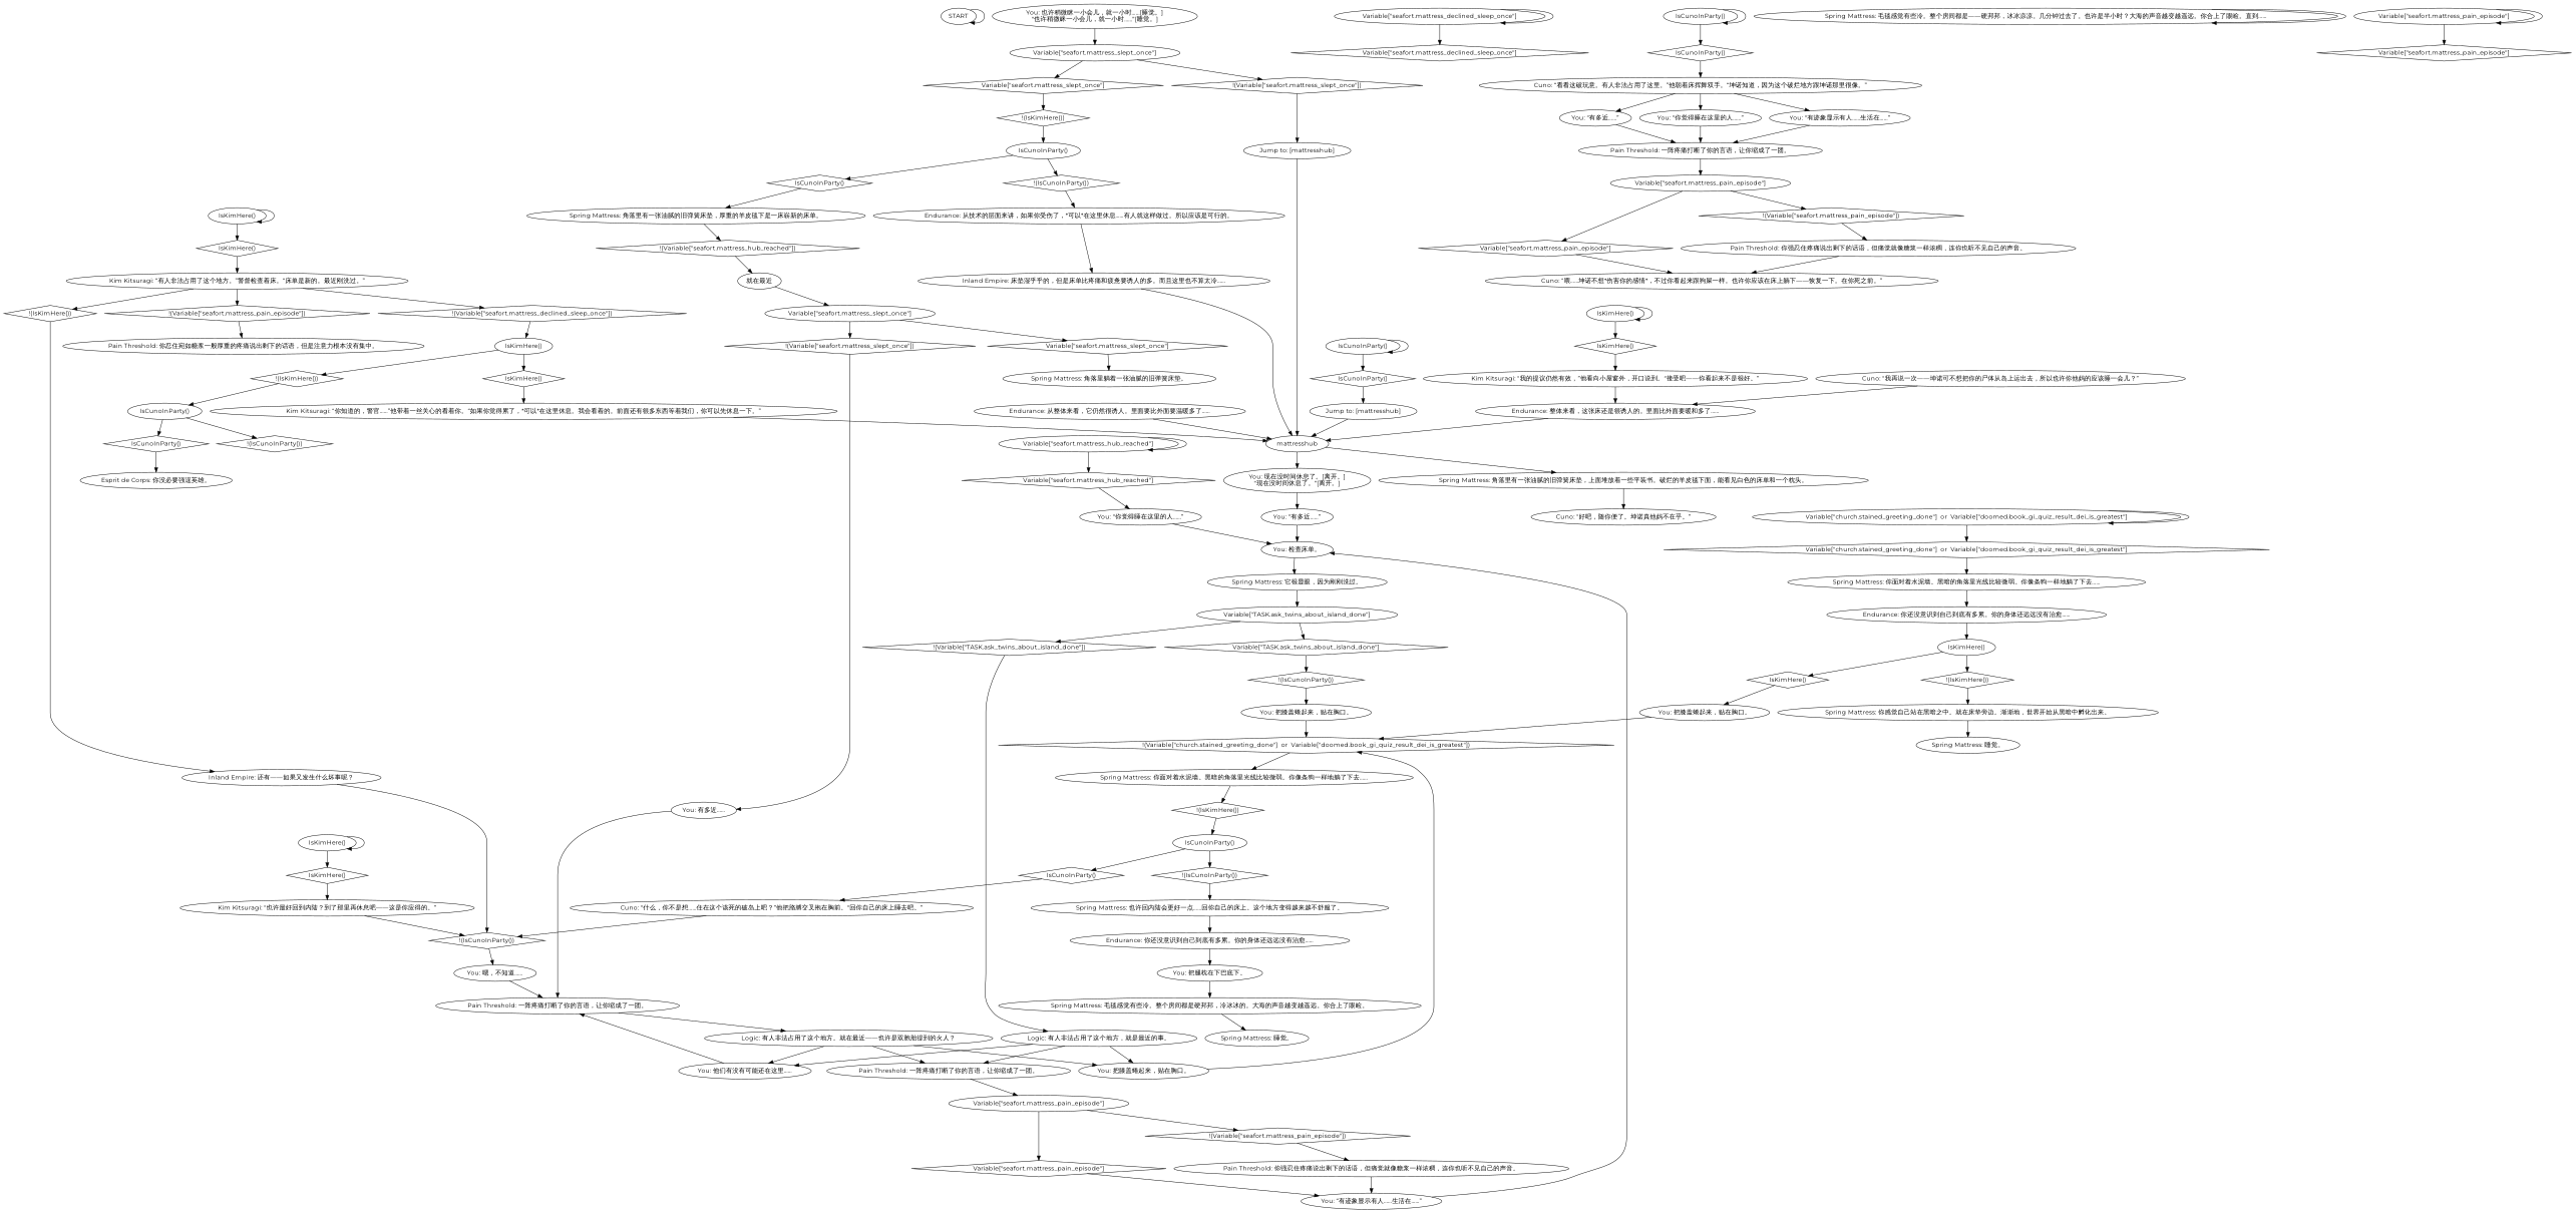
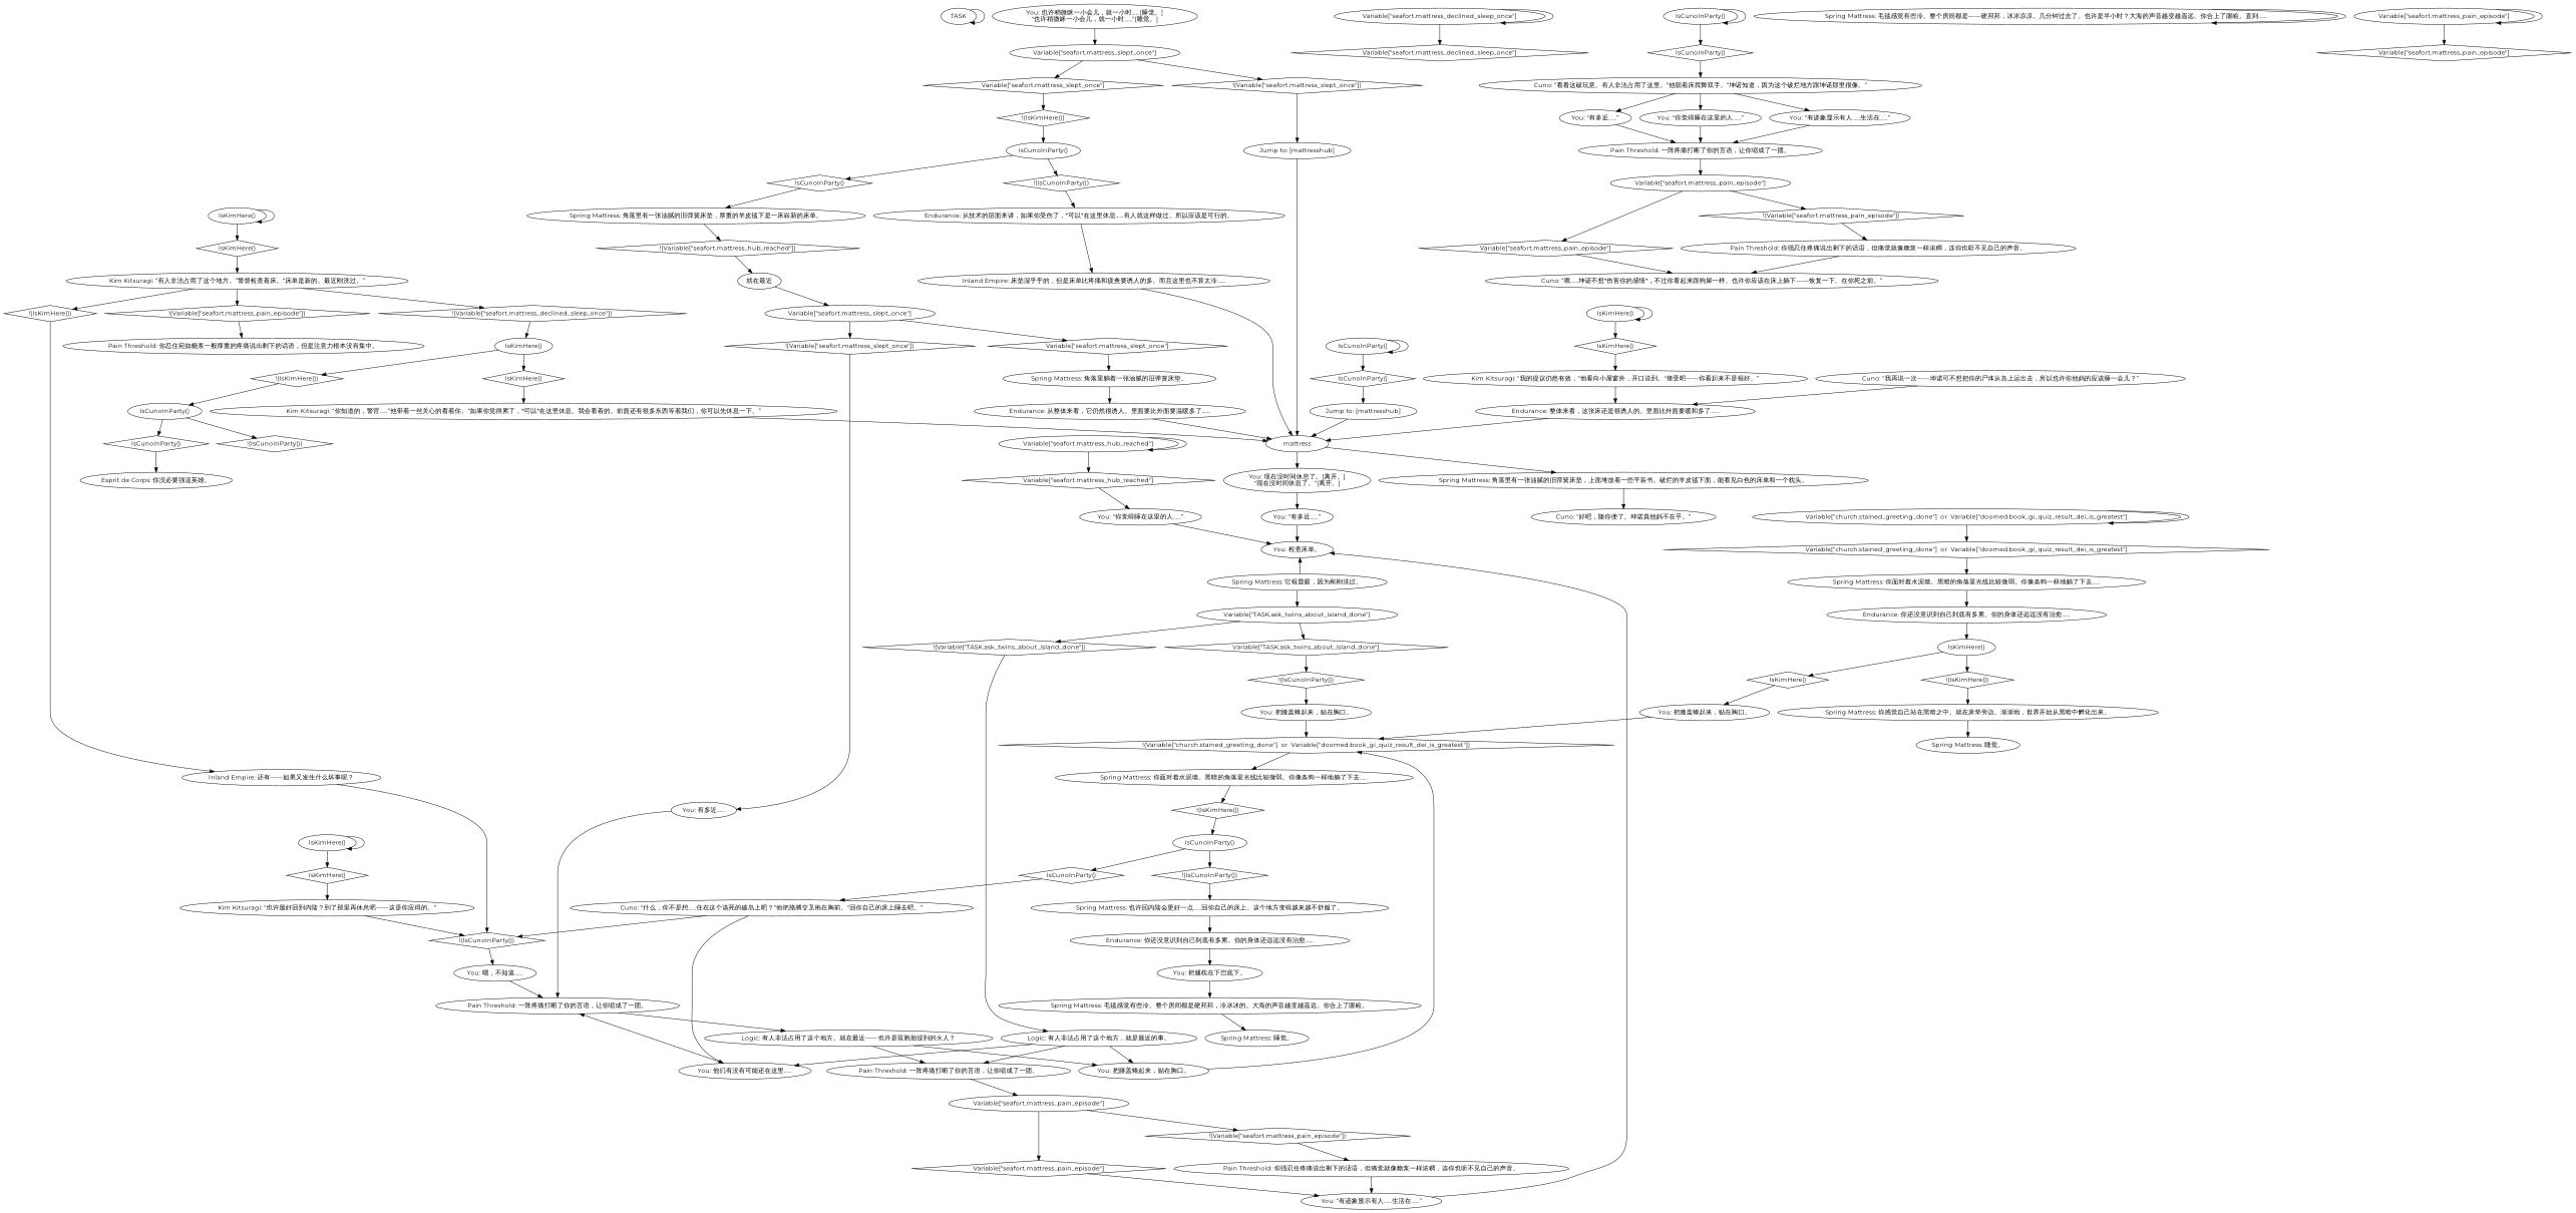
  digraph {
    fontname=Montserrat
    node [fontname=Montserrat]
    edge [fontname=Montserrat]
-   n1 [label=START]
+   n1 [label=TASK]
    n2 [label="就在最近"]
    n3 [label="Variable[\"seafort.mattress_slept_once\"]"]
    n4 [label="Variable[\"seafort.mattress_slept_once\"]" shape=diamond]
    n5 [label="!(Variable[\"seafort.mattress_slept_once\"])" shape=diamond]
    n6 [label="Spring Mattress: 角落里有一张油腻的旧弹簧床垫，上面堆放着一些平装书。破烂的羊皮毯下面，能看见白色的床单和一个枕头。"]
    n7 [label="Cuno: “好吧，随你便了。坤诺真他妈不在乎。”"]
    n8 [label="You: 也许稍微眯一小会儿，就一小时……[睡觉。]\n“也许稍微眯一小会儿，就一小时……”[睡觉。]"]
    n9 [label="Variable[\"seafort.mattress_slept_once\"]"]
    n10 [label="Variable[\"seafort.mattress_slept_once\"]" shape=diamond]
    n11 [label="!(Variable[\"seafort.mattress_slept_once\"])" shape=diamond]
    n12 [label="Esprit de Corps: 你没必要强逞英雄。"]
    n13 [label="IsKimHere()"]
    n14 [label="IsKimHere()" shape=diamond]
    n15 [label="Kim Kitsuragi: “有人非法占用了这个地方。”警督检查着床。“床单是新的。最近刚洗过。”"]
    n16 [label="!(IsKimHere())" shape=diamond]
    n17 [label="!(Variable[\"seafort.mattress_declined_sleep_once\"])" shape=diamond]
    n18 [label="!(Variable[\"seafort.mattress_pain_episode\"])" shape=diamond]
    n19 [label="Inland Empire: 还有——如果又发生什么坏事呢？"]
    n20 [label="!(IsCunoInParty())" shape=diamond]
    n21 [label="You: “有多近……”"]
    n22 [label="You: 检查床单。"]
    n23 [label="Spring Mattress: 它很显眼，因为刚刚洗过。"]
    n24 [label="Variable[\"seafort.mattress_declined_sleep_once\"]"]
    n25 [label="Variable[\"seafort.mattress_declined_sleep_once\"]" shape=diamond]
    n26 [label="IsKimHere()"]
    n27 [label="IsKimHere()" shape=diamond]
    n28 [label="!(IsKimHere())" shape=diamond]
    n29 [label="You: “有迹象显示有人……生活在……”"]
    n30 [label="Kim Kitsuragi: “你知道的，警官……”他带着一丝关心的看着你。“如果你觉得累了，*可以*在这里休息。我会看着的。前面还有很多东西等着我们，你可以先休息一下。”"]
-   n31 [label=mattresshub]
+   n31 [label=mattress]
    n32 [label="You: 现在没时间休息了。[离开。]\n“现在没时间休息了。”[离开。]"]
    n33 [label="Endurance: 从技术的层面来讲，如果你受伤了，*可以*在这里休息……有人就这样做过。所以应该是可行的。"]
    n34 [label="Inland Empire: 床垫湿乎乎的，但是床单比疼痛和疲惫要诱人的多。而且这里也不算太冷……"]
    n35 [label="Endurance: 从整体来看，它仍然很诱人。里面要比外面要温暖多了……"]
    n36 [label="Jump to: [mattresshub]"]
    n37 [label="You: 把膝盖蜷起来，贴在胸口。"]
    n38 [label="!(Variable[\"church.stained_greeting_done\"]  or  Variable[\"doomed.book_gi_quiz_result_dei_is_greatest\"])" shape=diamond]
    n39 [label="Spring Mattress: 你面对着水泥墙。黑暗的角落里光线比较微弱。你像条狗一样地躺了下去……"]
    n40 [label="You: 嗯，不知道……"]
    n41 [label="Pain Threshold: 一阵疼痛打断了你的言语，让你缩成了一团。"]
    n42 [label="Logic: 有人非法占用了这个地方。就在最近——也许是双胞胎提到的火人？"]
    n43 [label="Variable[\"TASK.ask_twins_about_island_done\"]"]
    n44 [label="Pain Threshold: 一阵疼痛打断了你的言语，让你缩成了一团。"]
    n45 [label="Variable[\"seafort.mattress_pain_episode\"]"]
    n46 [label="Variable[\"seafort.mattress_pain_episode\"]" shape=diamond]
    n47 [label="!(Variable[\"seafort.mattress_pain_episode\"])" shape=diamond]
    n48 [label="You: 有多近……"]
    n49 [label="Variable[\"seafort.mattress_hub_reached\"]"]
    n50 [label="Variable[\"seafort.mattress_hub_reached\"]" shape=diamond]
    n51 [label="You: “你觉得睡在这里的人……”"]
    n52 [label="!(Variable[\"seafort.mattress_hub_reached\"])" shape=diamond]
    n53 [label="IsKimHere()"]
    n54 [label="IsKimHere()" shape=diamond]
    n55 [label="Kim Kitsuragi: “我的提议仍然有效，”他看向小屋窗外，开口说到。“接受吧——你看起来不是很好。”"]
    n56 [label="Endurance: 整体来看，这张床还是很诱人的。里面比外面要暖和多了……"]
    n57 [label="!(IsKimHere())" shape=diamond]
    n58 [label="IsCunoInParty()"]
    n59 [label="IsCunoInParty()" shape=diamond]
    n60 [label="!(IsCunoInParty())" shape=diamond]
    n61 [label="IsKimHere()"]
    n62 [label="IsKimHere()" shape=diamond]
    n63 [label="Kim Kitsuragi: “也许最好回到内陆？到了那里再休息吧——这是你应得的。”"]
    n64 [label="!(IsKimHere())" shape=diamond]
    n65 [label="IsCunoInParty()"]
    n66 [label="IsCunoInParty()" shape=diamond]
    n67 [label="!(IsCunoInParty())" shape=diamond]
    n68 [label="Endurance: 你还没意识到自己到底有多累。你的身体还远远没有治愈……"]
    n69 [label="You: 把腿枕在下巴底下。"]
    n70 [label="Spring Mattress: 毛毯感觉有些冷。整个房间都是硬邦邦，冷冰冰的。大海的声音越变越遥远。你合上了眼睑。"]
    n71 [label="IsCunoInParty()"]
    n72 [label="IsCunoInParty()" shape=diamond]
    n73 [label="Cuno: “看看这破玩意。有人非法占用了这里。”他朝着床挥舞双手。“坤诺知道，因为这个破烂地方跟坤诺那里很像。”"]
    n74 [label="You: “有多近……”"]
    n75 [label="You: “你觉得睡在这里的人……”"]
    n76 [label="You: “有迹象显示有人……生活在……”"]
    n77 [label="Jump to: [mattresshub]"]
    n78 [label="Variable[\"church.stained_greeting_done\"]  or  Variable[\"doomed.book_gi_quiz_result_dei_is_greatest\"]"]
    n79 [label="Variable[\"church.stained_greeting_done\"]  or  Variable[\"doomed.book_gi_quiz_result_dei_is_greatest\"]" shape=diamond]
    n80 [label="Spring Mattress: 你面对着水泥墙。黑暗的角落里光线比较微弱。你像条狗一样地躺了下去……"]
    n81 [label="Endurance: 你还没意识到自己到底有多累。你的身体还远远没有治愈……"]
    n82 [label="Spring Mattress: 毛毯感觉有些冷。整个房间都是——硬邦邦，冰冰凉凉。几分钟过去了。也许是半小时？大海的声音越变越遥远。你合上了眼睑。直到……"]
    n83 [label="Spring Mattress: 你感觉自己站在黑暗之中。就在床垫旁边。渐渐地，世界开始从黑暗中孵化出来。"]
    n84 [label="Spring Mattress: 睡觉。"]
    n85 [label="IsCunoInParty()"]
    n86 [label="IsCunoInParty()" shape=diamond]
    n87 [label="!(IsCunoInParty())" shape=diamond]
    n88 [label="You: 把膝盖蜷起来，贴在胸口。"]
    n89 [label="You: 他们有没有可能还在这里……"]
    n90 [label="Variable[\"seafort.mattress_pain_episode\"]"]
    n91 [label="Variable[\"seafort.mattress_pain_episode\"]" shape=diamond]
    n92 [label="Pain Threshold: 你忍住宛如糖浆一般厚重的疼痛说出剩下的话语，但是注意力根本没有集中。"]
    n93 [label="Spring Mattress: 角落里有一张油腻的旧弹簧床垫，厚重的羊皮毯下是一床崭新的床单。"]
    n94 [label="Cuno: “我再说一次——坤诺可不想把你的尸体从岛上运出去，所以也许你他妈的应该睡一会儿？”"]
    n95 [label="Spring Mattress: 睡觉。"]
    n96 [label="Spring Mattress: 角落里躺着一张油腻的旧弹簧床垫。"]
    n97 [label="Cuno: “喂……坤诺不想*伤害你的感情*，不过你看起来跟狗屎一样。也许你应该在床上躺下——恢复一下。在你死之前。”"]
    n98 [label="IsKimHere()"]
    n99 [label="IsKimHere()" shape=diamond]
    n100 [label="!(IsKimHere())" shape=diamond]
    n101 [label="You: 把膝盖蜷起来，贴在胸口。"]
    n102 [label="Variable[\"TASK.ask_twins_about_island_done\"]" shape=diamond]
    n103 [label="!(Variable[\"TASK.ask_twins_about_island_done\"])" shape=diamond]
    n104 [label="Logic: 有人非法占用了这个地方，就是最近的事。"]
    n105 [label="Pain Threshold: 你强忍住疼痛说出剩下的话语，但痛觉就像糖浆一样浓稠，连你也听不见自己的声音。"]
    n106 [label="Cuno: “什么，你不是想……住在这个该死的破岛上吧？”他把胳膊交叉抱在胸前。“回你自己的床上睡去吧。”"]
    n107 [label="Spring Mattress: 也许回内陆会更好一点……回你自己的床上。这个地方变得越来越不舒服了。"]
    n108 [label="Pain Threshold: 一阵疼痛打断了你的言语，让你缩成了一团。"]
    n109 [label="Variable[\"seafort.mattress_pain_episode\"]"]
    n110 [label="Variable[\"seafort.mattress_pain_episode\"]" shape=diamond]
    n111 [label="!(Variable[\"seafort.mattress_pain_episode\"])" shape=diamond]
    n112 [label="Pain Threshold: 你强忍住疼痛说出剩下的话语，但痛觉就像糖浆一样浓稠，连你也听不见自己的声音。"]
    n113 [label="IsCunoInParty()"]
    n114 [label="IsCunoInParty()" shape=diamond]
    n115 [label="!(IsCunoInParty())" shape=diamond]
    n1 -> n1
    n2 -> n3
    n3 -> n4
    n3 -> n5
    n4 -> n96
    n5 -> n48
    n6 -> n7
    n8 -> n9
    n9 -> n10
    n9 -> n11
    n10 -> n57
    n11 -> n77
    n13 -> n13
    n13 -> n14
    n14 -> n15
    n15 -> n16
    n15 -> n17
    n15 -> n18
    n16 -> n19
    n17 -> n26
    n18 -> n92
    n19 -> n20
    n20 -> n40
    n21 -> n22
-   n22 -> n23
+   n23 -> n22
    n23 -> n43
    n24 -> n24
    n24 -> n25
    n26 -> n27
    n26 -> n28
    n27 -> n30
    n28 -> n113
    n29 -> n22
    n30 -> n31
    n31 -> n6
    n31 -> n32
    n32 -> n21
    n33 -> n34
    n34 -> n31
    n35 -> n31
    n36 -> n31
    n37 -> n38
    n38 -> n39
    n39 -> n64
    n40 -> n41
    n41 -> n42
    n42 -> n37
    n42 -> n44
-   n42 -> n89
+   n106 -> n89
    n43 -> n102
    n43 -> n103
    n44 -> n45
    n45 -> n46
    n45 -> n47
    n46 -> n29
    n47 -> n112
    n48 -> n41
    n49 -> n49
    n49 -> n50
    n50 -> n51
    n51 -> n22
    n52 -> n2
    n53 -> n53
    n53 -> n54
    n54 -> n55
    n55 -> n56
    n56 -> n31
    n57 -> n58
    n58 -> n59
    n58 -> n60
    n59 -> n93
    n60 -> n33
    n61 -> n61
    n61 -> n62
    n62 -> n63
    n63 -> n20
    n64 -> n65
    n65 -> n66
    n65 -> n67
    n66 -> n106
    n67 -> n107
    n68 -> n69
    n69 -> n70
    n70 -> n95
    n71 -> n71
    n71 -> n72
    n72 -> n73
    n73 -> n74
    n73 -> n75
    n73 -> n76
    n74 -> n108
    n75 -> n108
    n76 -> n108
    n77 -> n31
    n78 -> n78
    n78 -> n79
    n79 -> n80
    n80 -> n81
    n81 -> n98
    n82 -> n82
    n83 -> n84
    n85 -> n85
    n85 -> n86
    n86 -> n36
    n87 -> n88
    n88 -> n38
    n89 -> n41
    n90 -> n90
    n90 -> n91
    n93 -> n52
    n94 -> n56
+   n96 -> n35
    n98 -> n99
    n98 -> n100
    n99 -> n101
    n100 -> n83
    n101 -> n38
    n102 -> n87
    n103 -> n104
    n104 -> n37
    n104 -> n44
    n104 -> n89
    n105 -> n97
    n106 -> n20
    n107 -> n68
    n108 -> n109
    n109 -> n110
    n109 -> n111
    n110 -> n97
    n111 -> n105
    n112 -> n29
    n113 -> n114
    n113 -> n115
    n114 -> n12
  }
